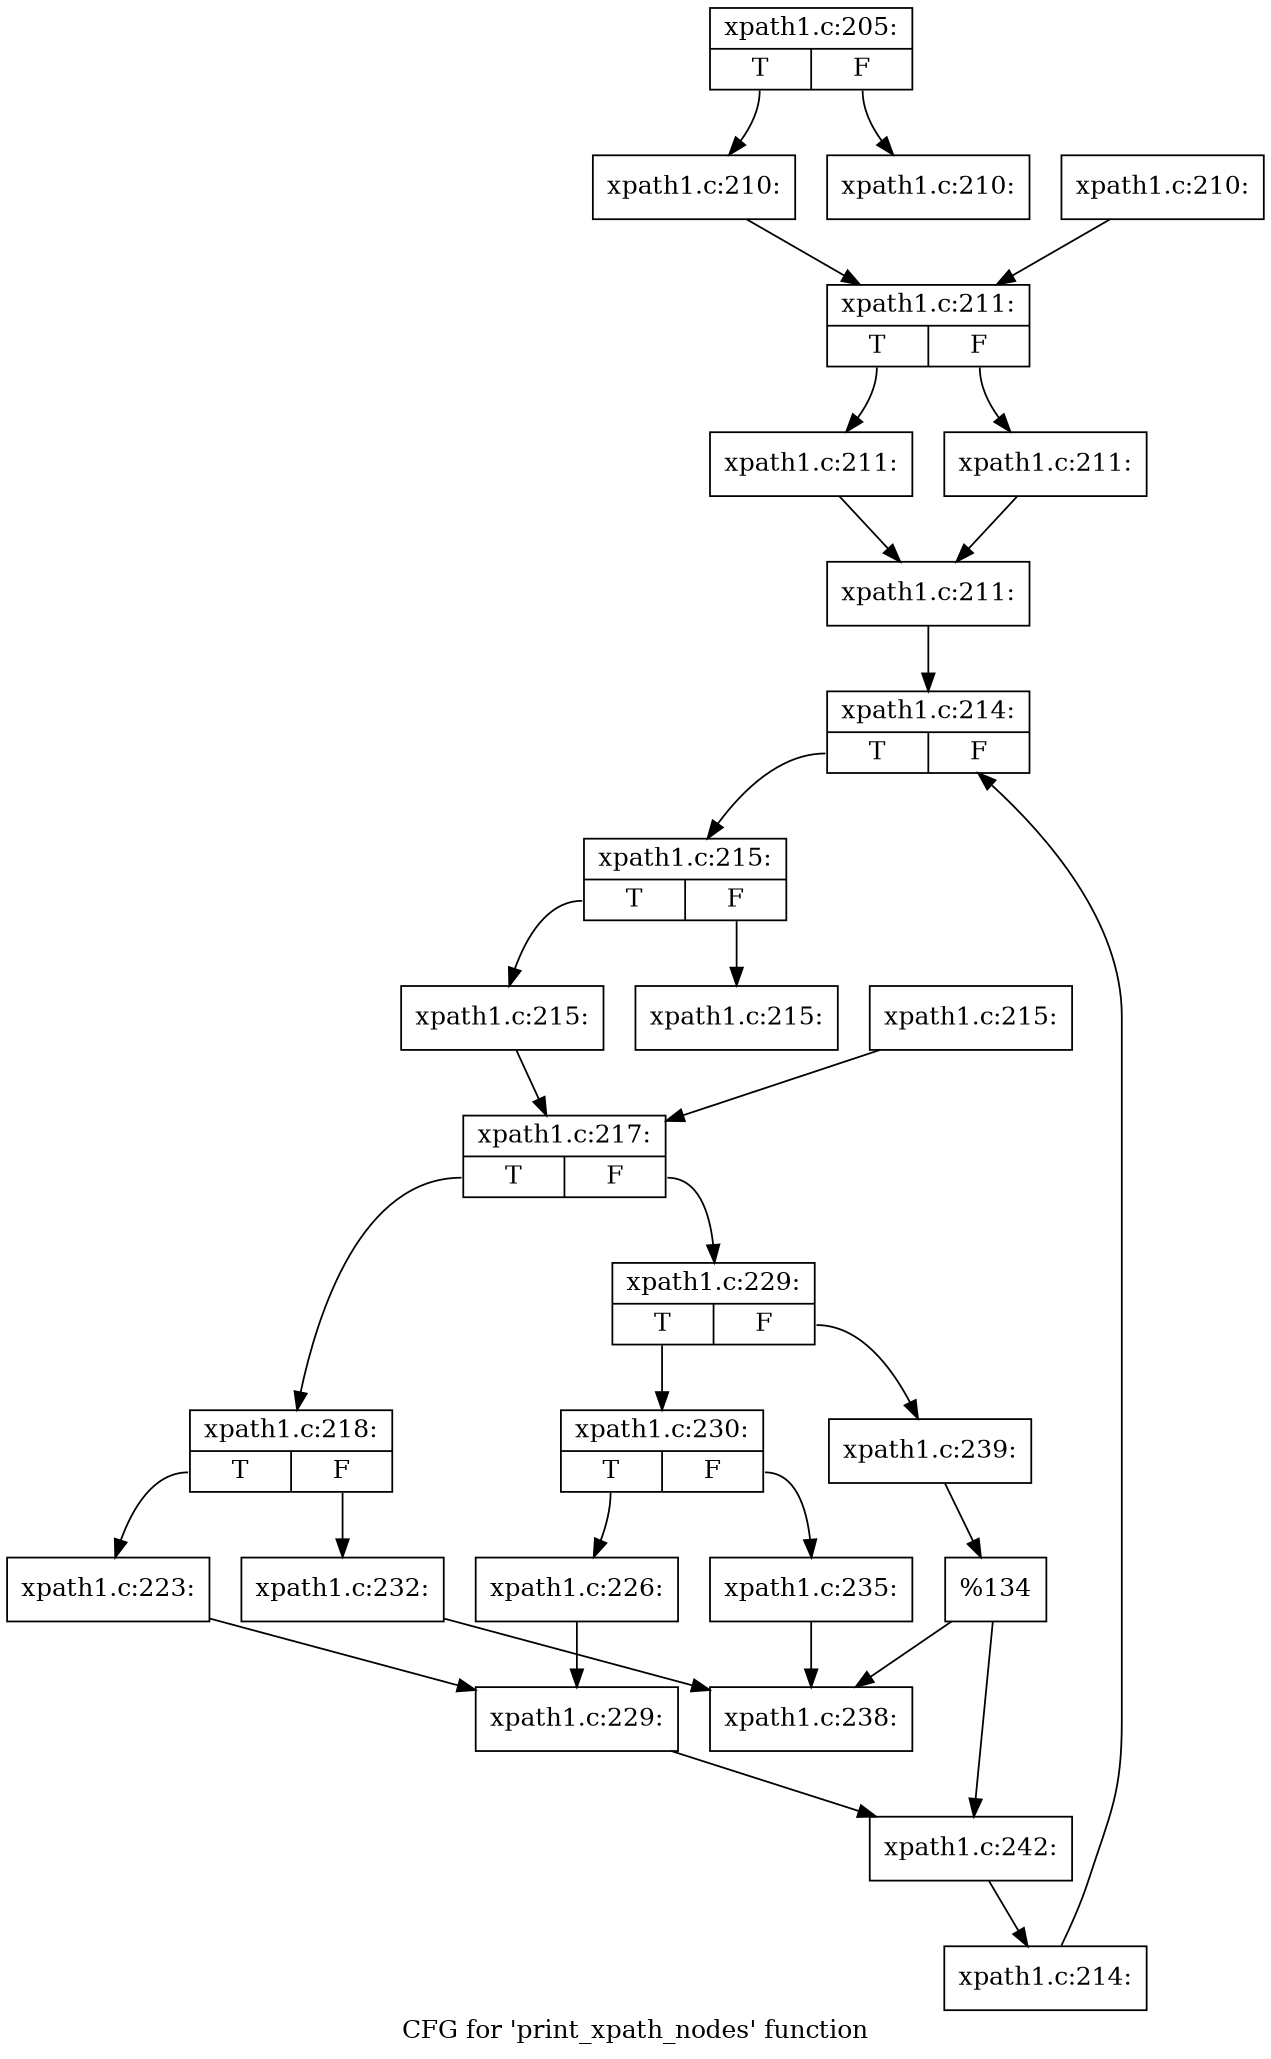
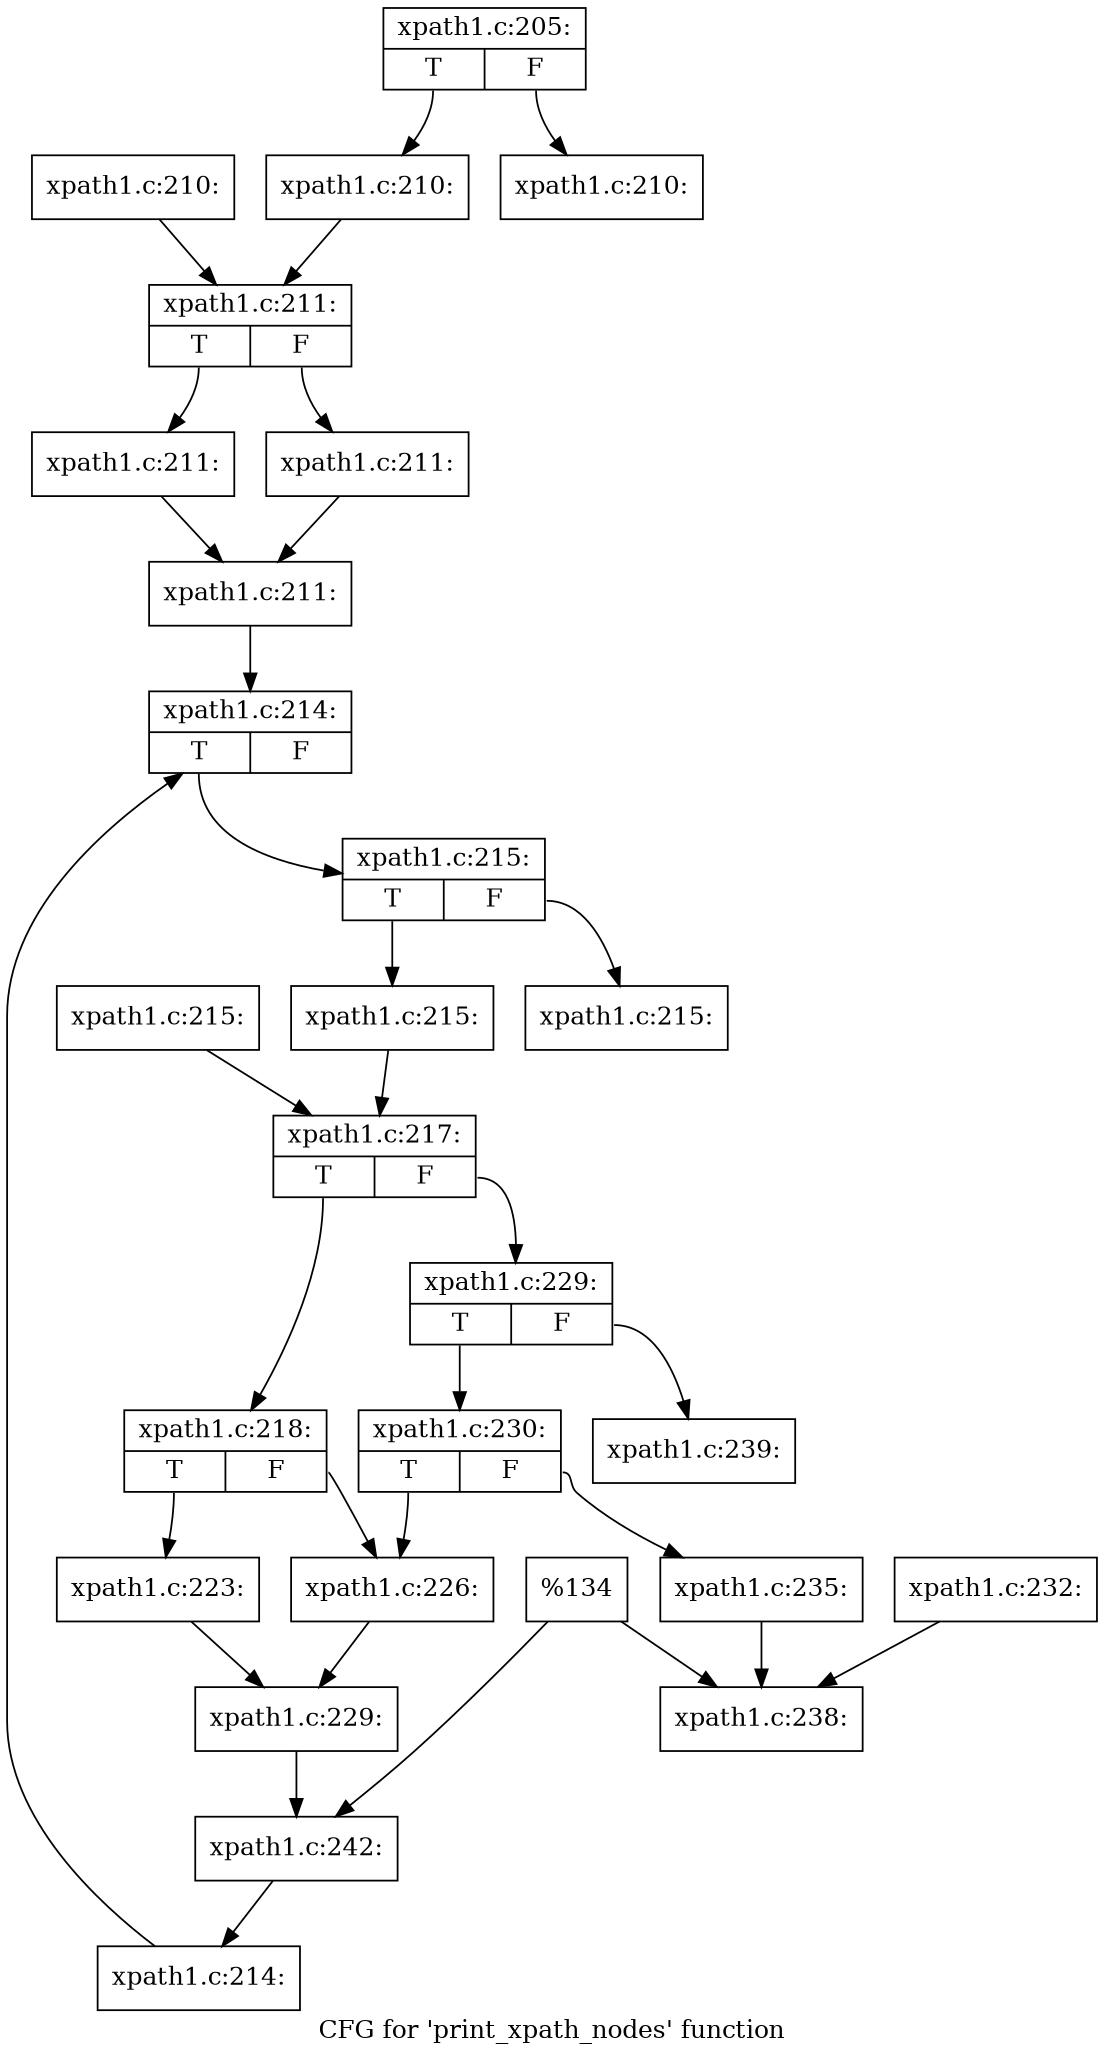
  digraph {
    label="CFG for 'print_xpath_nodes' function"
    node [shape=record]
    n1 [label="{xpath1.c:205:|{<s0>T|<s1>F}}"]
    n2 [label="{xpath1.c:210:}"]
    n3 [label="{xpath1.c:210:}"]
    n4 [label="{xpath1.c:211:|{<s0>T|<s1>F}}"]
    n5 [label="{xpath1.c:211:}"]
    n6 [label="{xpath1.c:211:}"]
    n7 [label="{xpath1.c:211:}"]
    n8 [label="{xpath1.c:210:}"]
    n9 [label="{xpath1.c:214:|{<s0>T|<s1>F}}"]
    n10 [label="{xpath1.c:215:|{<s0>T|<s1>F}}"]
    n11 [label="{xpath1.c:215:}"]
    n12 [label="{xpath1.c:215:}"]
    n13 [label="{xpath1.c:217:|{<s0>T|<s1>F}}"]
    n14 [label="{xpath1.c:218:|{<s0>T|<s1>F}}"]
    n15 [label="{xpath1.c:229:|{<s0>T|<s1>F}}"]
    n16 [label="{xpath1.c:223:}"]
    n17 [label="{xpath1.c:226:}"]
    n18 [label="{xpath1.c:230:|{<s0>T|<s1>F}}"]
    n19 [label="{xpath1.c:239:}"]
    n20 [label="{xpath1.c:215:}"]
    n21 [label="{xpath1.c:229:}"]
    n22 [label="{xpath1.c:235:}"]
    n23 [label="{%134}"]
    n24 [label="{xpath1.c:242:}"]
    n25 [label="{xpath1.c:214:}"]
    n26 [label="{xpath1.c:232:}"]
    n27 [label="{xpath1.c:238:}"]
    n1 -> n2 [tailport=s0]
    n1 -> n3 [tailport=s1]
    n2 -> n4
    n4 -> n5 [tailport=s0]
    n4 -> n6 [tailport=s1]
    n5 -> n7
    n6 -> n7
    n7 -> n9
    n8 -> n4
    n9 -> n10 [tailport=s0]
    n10 -> n11 [tailport=s0]
    n10 -> n12 [tailport=s1]
    n11 -> n13
    n13 -> n14 [tailport=s0]
    n13 -> n15 [tailport=s1]
    n14 -> n16 [tailport=s0]
-   n14 -> n26 [tailport=s1]
+   n14 -> n17 [tailport=s1]
    n15 -> n18 [tailport=s0]
    n15 -> n19 [tailport=s1]
    n16 -> n21
    n17 -> n21
    n18 -> n17 [tailport=s0]
    n18 -> n22 [tailport=s1]
-   n19 -> n23
    n20 -> n13
    n21 -> n24
    n22 -> n27
    n23 -> n24
    n23 -> n27
    n24 -> n25
    n25 -> n9
    n26 -> n27
  }
